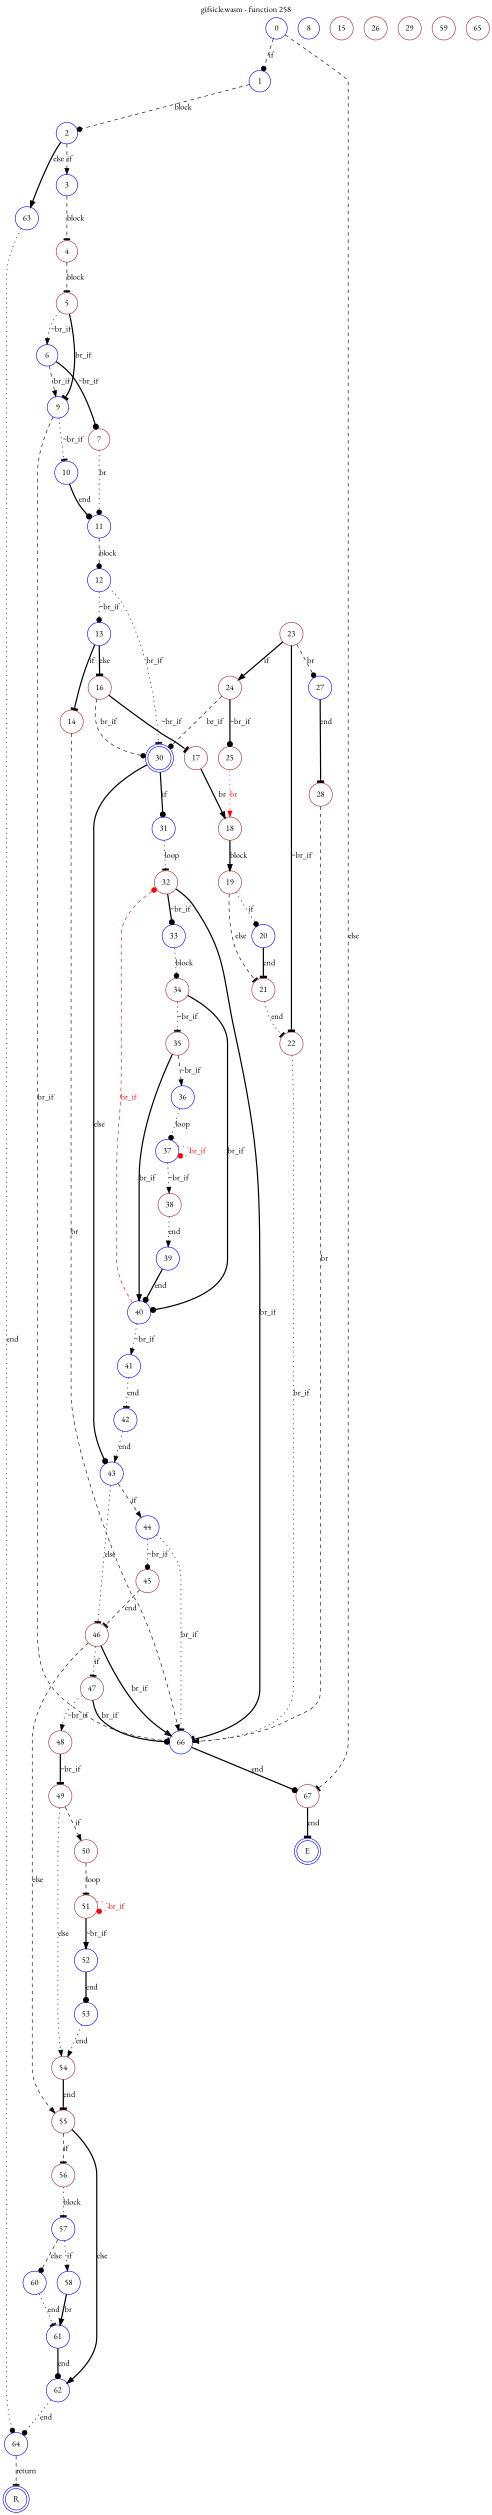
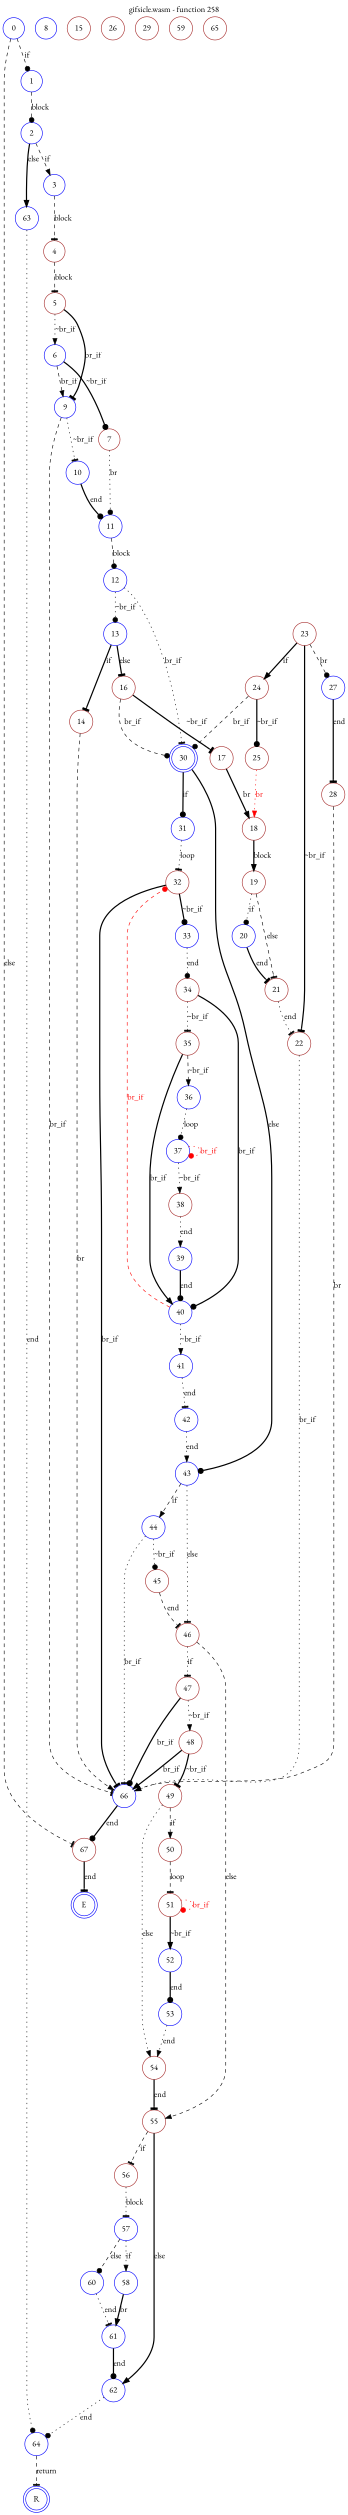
  digraph {
    fontname="EB Garamond"
    label="gifsicle.wasm - function 258"
    labelfontcolor=black
    labelfontname=Helvetica
    labelfontsize=16
    labelloc=t
    node [color=blue fontname="EB Garamond" shape=circle fontcolor=black]
    edge [arrowhead=tee fontname="EB Garamond" style=bold]
    E [shape=doublecircle fontcolor=""]
    R [shape=doublecircle fontcolor=""]
    n3 [label=0]
    n4 [label=1]
    n5 [color=brown label=67]
    n6 [label=2]
    n7 [label=3]
    n8 [label=63]
    n9 [color=brown label=4]
    n10 [label=64]
    n11 [color=brown label=5]
    n12 [label=6]
    n13 [label=9]
    n14 [color=brown label=7]
    n15 [label=10]
    n16 [label=66]
    n17 [label=11]
    n18 [label=12]
    n19 [label=8]
    n20 [label=13]
    n21 [label=30 shape=doublecircle]
    n22 [color=brown label=14]
    n23 [color=brown label=16]
    n24 [label=31]
    n25 [label=43]
    n26 [color=brown label=17]
    n27 [color=brown label=15]
    n28 [color=brown label=18]
    n29 [color=brown label=19]
    n30 [label=20]
    n31 [color=brown label=21]
    n32 [color=brown label=22]
    n33 [color=brown label=23]
    n34 [color=brown label=24]
    n35 [label=27]
    n36 [color=brown label=25]
    n37 [color=brown label=28]
    n38 [color=brown label=26]
    n39 [color=brown label=29]
    n40 [color=brown label=32]
    n41 [label=44]
    n42 [color=brown label=46]
    n43 [label=33]
    n44 [color=brown label=34]
    n45 [color=brown label=35]
    n46 [label=40]
    n47 [label=36]
    n48 [label=41]
    n49 [label=37]
    n50 [color=brown label=38]
    n51 [label=39]
    n52 [label=42]
    n53 [color=brown label=45]
    n54 [color=brown label=47]
    n55 [color=brown label=55]
    n56 [color=brown label=48]
    n57 [color=brown label=56]
    n58 [label=62]
    n59 [color=brown label=49]
    n60 [color=brown label=50]
    n61 [color=brown label=54]
    n62 [color=brown label=51]
    n63 [label=52]
    n64 [label=53]
    n65 [label=57]
    n66 [label=58]
    n67 [label=60]
    n68 [label=61]
    n69 [color=brown label=59]
    n70 [color=brown label=65]
    n3 -> n4 [arrowhead=dot label=if style=dashed]
    n3 -> n5 [label=else style=dashed]
    n4 -> n6 [arrowhead=dot label=block style=dashed]
    n5 -> E [label=end]
    n6 -> n7 [arrowhead=normal label=if style=dashed]
    n6 -> n8 [arrowhead=normal label=else]
    n7 -> n9 [label=block style=dashed]
    n8 -> n10 [arrowhead=dot label=end style=dotted]
    n9 -> n11 [label=block style=dashed]
    n10 -> R [label=return style=dashed]
    n11 -> n12 [arrowhead=normal label="~br_if" style=dotted]
    n11 -> n13 [label=br_if]
    n12 -> n13 [arrowhead=normal label=br_if style=dashed]
    n12 -> n14 [arrowhead=dot label="~br_if"]
    n13 -> n15 [label="~br_if" style=dotted]
    n13 -> n16 [label=br_if style=dashed]
    n14 -> n17 [arrowhead=dot label=br style=dotted]
    n15 -> n17 [arrowhead=dot label=end]
    n16 -> n5 [arrowhead=dot label=end]
    n17 -> n18 [arrowhead=dot label=block style=dashed]
    n18 -> n20 [arrowhead=dot label="~br_if" style=dotted]
    n18 -> n21 [label=br_if style=dotted]
    n20 -> n22 [label=if]
    n20 -> n23 [label=else]
    n21 -> n24 [arrowhead=dot label=if]
    n21 -> n25 [arrowhead=dot label=else]
    n22 -> n16 [arrowhead=normal label=br style=dashed]
    n23 -> n21 [arrowhead=dot label=br_if style=dashed]
    n23 -> n26 [label="~br_if"]
    n24 -> n40 [label=loop style=dotted]
    n25 -> n41 [arrowhead=normal label=if style=dashed]
    n25 -> n42 [label=else style=dotted]
    n26 -> n28 [arrowhead=normal label=br]
    n28 -> n29 [arrowhead=normal label=block]
    n29 -> n30 [arrowhead=dot label=if style=dotted]
    n29 -> n31 [label=else style=dashed]
    n30 -> n31 [label=end]
    n31 -> n32 [label=end style=dotted]
    n32 -> n16 [arrowhead=normal label=br_if style=dotted]
    n33 -> n32 [label="~br_if"]
    n33 -> n34 [arrowhead=normal label=if]
    n33 -> n35 [arrowhead=dot label=br style=dashed]
    n34 -> n21 [arrowhead=dot label=br_if style=dashed]
    n34 -> n36 [arrowhead=dot label="~br_if"]
    n35 -> n37 [label=end]
    n36 -> n28 [arrowhead=normal color=red fontcolor=red label=br style=dotted]
    n37 -> n16 [arrowhead=normal label=br style=dashed]
    n40 -> n16 [label=br_if]
    n40 -> n43 [arrowhead=dot label="~br_if"]
    n41 -> n16 [label=br_if style=dotted]
    n41 -> n53 [arrowhead=dot label="~br_if" style=dotted]
    n42 -> n54 [label=if style=dotted]
    n42 -> n55 [arrowhead=normal label=else style=dashed]
-   n43 -> n44 [arrowhead=dot label=block style=dotted]
+   n43 -> n44 [arrowhead=dot label=end style=dotted]
    n44 -> n45 [label="~br_if" style=dotted]
    n44 -> n46 [arrowhead=dot label=br_if]
    n45 -> n46 [arrowhead=normal label=br_if]
    n45 -> n47 [arrowhead=normal label="~br_if" style=dashed]
    n46 -> n40 [arrowhead=dot color=red fontcolor=red label=br_if style=dashed]
    n46 -> n48 [arrowhead=normal label="~br_if" style=dotted]
    n47 -> n49 [arrowhead=dot label=loop style=dotted]
    n48 -> n52 [label=end style=dotted]
    n49 -> n49 [arrowhead=dot color=red fontcolor=red label=br_if style=dotted]
    n49 -> n50 [arrowhead=normal label="~br_if" style=dotted]
    n50 -> n51 [arrowhead=normal label=end style=dotted]
    n51 -> n46 [arrowhead=dot label=end]
    n52 -> n25 [arrowhead=normal label=end style=dotted]
    n53 -> n42 [label=end style=dashed]
    n54 -> n16 [arrowhead=dot label=br_if]
    n54 -> n56 [arrowhead=normal label="~br_if" style=dotted]
    n55 -> n57 [label=if style=dashed]
    n55 -> n58 [arrowhead=normal label=else]
-   n42 -> n16 [arrowhead=normal label=br_if]
+   n56 -> n16 [arrowhead=normal label=br_if]
    n56 -> n59 [label="~br_if"]
    n57 -> n65 [label=block style=dotted]
    n58 -> n10 [arrowhead=dot label=end style=dotted]
    n59 -> n60 [arrowhead=normal label=if style=dashed]
    n59 -> n61 [arrowhead=normal label=else style=dotted]
    n60 -> n62 [label=loop style=dashed]
    n61 -> n55 [label=end]
    n62 -> n62 [arrowhead=dot color=red fontcolor=red label=br_if style=dotted]
    n62 -> n63 [arrowhead=normal label="~br_if"]
    n63 -> n64 [arrowhead=dot label=end]
    n64 -> n61 [arrowhead=normal label=end style=dotted]
    n65 -> n66 [arrowhead=normal label=if style=dotted]
    n65 -> n67 [arrowhead=dot label=else style=dashed]
    n66 -> n68 [arrowhead=normal label=br]
    n67 -> n68 [label=end style=dotted]
    n68 -> n58 [arrowhead=dot label=end]
  }
